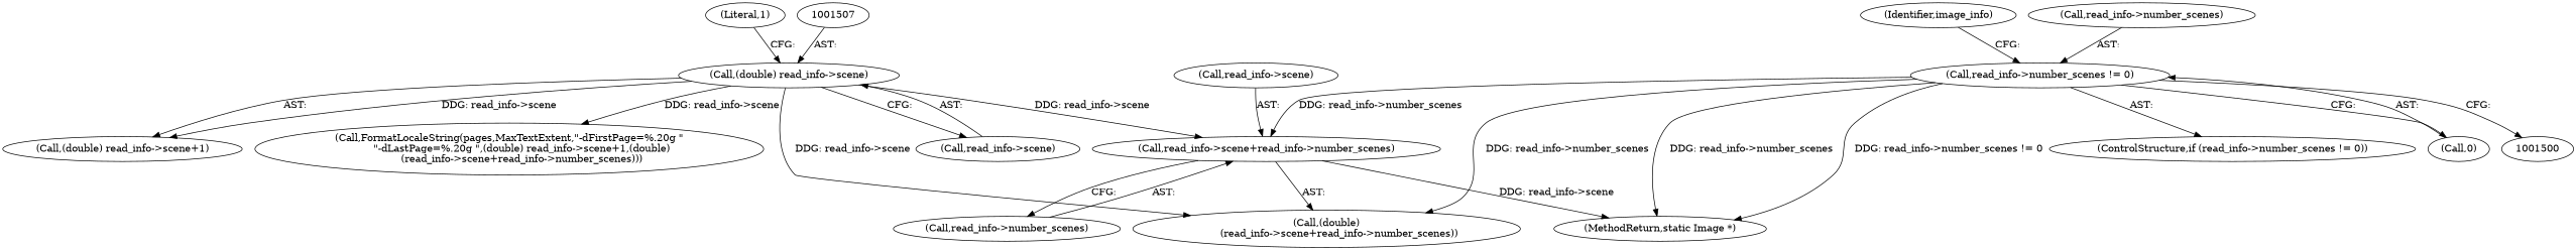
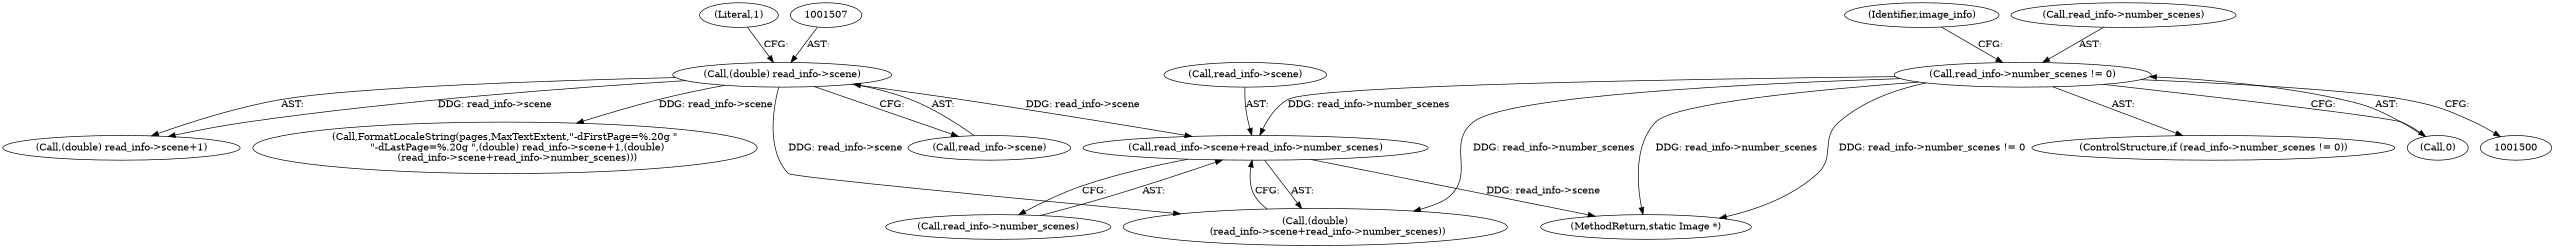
  digraph {
    n1 [label="(Call,read_info->scene+read_info->number_scenes)"]
    n2 [label="(Call,(double)\n        (read_info->scene+read_info->number_scenes))"]
    n3 [label="(MethodReturn,static Image *)"]
    n4 [label="(Call,read_info->number_scenes)"]
    n5 [label="(Call,(double) read_info->scene)"]
    n6 [label="(Call,FormatLocaleString(pages,MaxTextExtent,\"-dFirstPage=%.20g \"\n        \"-dLastPage=%.20g \",(double) read_info->scene+1,(double)\n        (read_info->scene+read_info->number_scenes)))"]
    n7 [label="(Call,read_info->scene)"]
    n8 [label="(Call,(double) read_info->scene+1)"]
    n9 [label="(Call,read_info->number_scenes != 0)"]
    n10 [label="(ControlStructure,if (read_info->number_scenes != 0))"]
    n11 [label="(Call,0)"]
    1001500
    n13 [label="(Identifier,image_info)"]
    n14 [label="(Literal,1)"]
    n15 [label="(Call,read_info->number_scenes)"]
    n16 [label="(Call,read_info->scene)"]
    1001507
    n1 -> n2 [label="AST: "]
    n1 -> n3 [label="DDG: read_info->scene"]
    n1 -> n4 [label="CFG: "]
+   n2 -> n1 [label="CFG: "]
    n4 -> n1 [label="AST: "]
    n5 -> n1 [label="DDG: read_info->scene"]
    n5 -> n2 [label="DDG: read_info->scene"]
    n5 -> n6 [label="DDG: read_info->scene"]
    n5 -> n7 [label="CFG: "]
    n5 -> n8 [label="AST: "]
    n5 -> n8 [label="DDG: read_info->scene"]
    n7 -> n5 [label="AST: "]
    n9 -> n1 [label="DDG: read_info->number_scenes"]
    n9 -> n2 [label="DDG: read_info->number_scenes"]
    n9 -> n3 [label="DDG: read_info->number_scenes"]
    n9 -> n3 [label="DDG: read_info->number_scenes != 0"]
    n9 -> n10 [label="AST: "]
    n9 -> n11 [label="CFG: "]
    n9 -> 1001500 [label="CFG: "]
    n11 -> n9 [label="AST: "]
    n13 -> n9 [label="CFG: "]
    n14 -> n5 [label="CFG: "]
    n15 -> n9 [label="AST: "]
    n16 -> n1 [label="AST: "]
    1001507 -> n5 [label="AST: "]
  }
